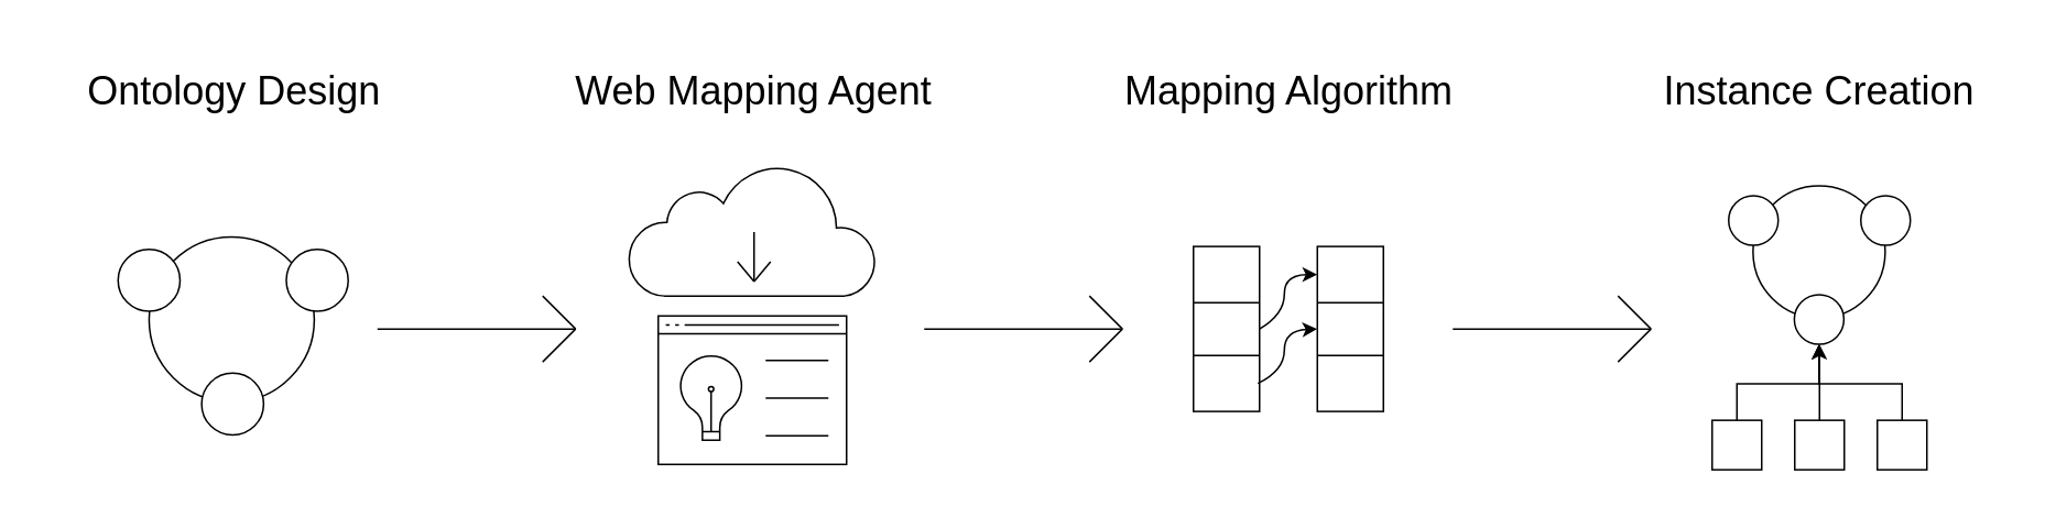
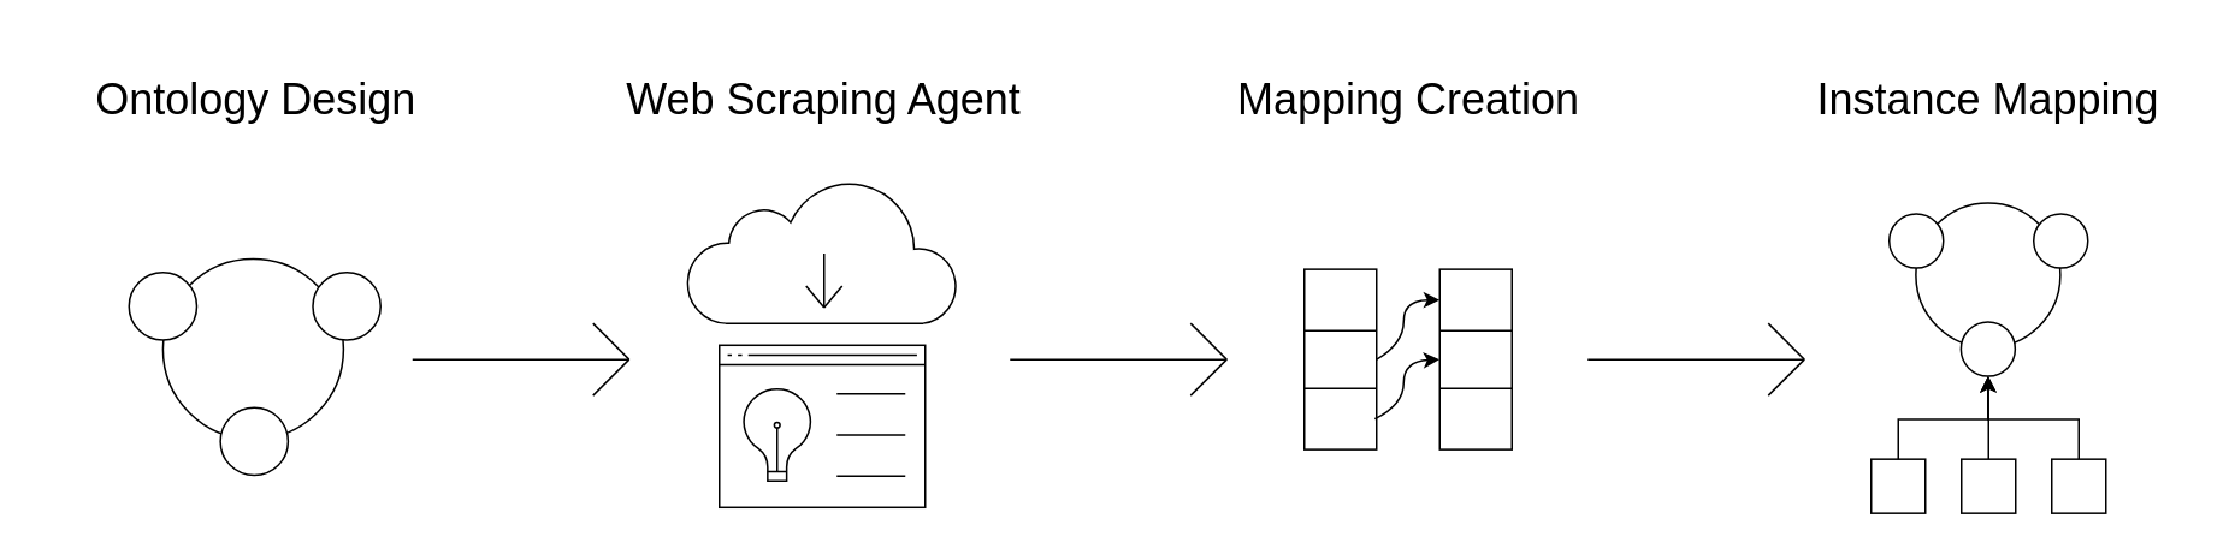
  <mxCell id="0" />
  <mxCell id="1" parent="0" />
  <mxCell id="2" value="" style="group" parent="1" vertex="1" connectable="0"><mxGeometry x="722" y="148.75" width="115" height="100" as="geometry" /></mxCell>
  <mxCell id="3" value="" style="strokeWidth=1;html=1;shape=mxgraph.lean_mapping.buffer_or_safety_stock;" parent="2" vertex="1"><mxGeometry width="40" height="100" as="geometry" /></mxCell>
  <mxCell id="4" value="" style="strokeWidth=1;html=1;shape=mxgraph.lean_mapping.buffer_or_safety_stock;" parent="2" vertex="1"><mxGeometry x="75" width="40" height="100" as="geometry" /></mxCell>
  <mxCell id="5" value="" style="curved=1;endArrow=classic;html=1;entryX=0;entryY=0.17;entryDx=0;entryDy=0;entryPerimeter=0;exitX=1;exitY=0.5;exitDx=0;exitDy=0;" parent="2" source="3" target="4" edge="1"><mxGeometry width="50" height="50" relative="1" as="geometry"><mxPoint x="40" y="42" as="sourcePoint" /><mxPoint x="75" y="11" as="targetPoint" /><Array as="points"><mxPoint x="55" y="41" /><mxPoint x="55" y="17" /></Array></mxGeometry></mxCell>
  <mxCell id="6" value="" style="curved=1;endArrow=classic;html=1;entryX=0;entryY=0.5;entryDx=0;entryDy=0;exitX=0.975;exitY=0.83;exitDx=0;exitDy=0;exitPerimeter=0;" parent="2" source="3" target="4" edge="1"><mxGeometry width="50" height="50" relative="1" as="geometry"><mxPoint x="40" y="84" as="sourcePoint" /><mxPoint x="75" y="51" as="targetPoint" /><Array as="points"><mxPoint x="55" y="75" /><mxPoint x="55" y="51" /></Array></mxGeometry></mxCell>
  <mxCell id="7" value="" style="group" parent="1" vertex="1" connectable="0"><mxGeometry x="1036" y="112" width="130" height="172.11" as="geometry" /></mxCell>
  <mxCell id="8" value="" style="whiteSpace=wrap;html=1;aspect=fixed;" parent="7" vertex="1"><mxGeometry y="142.11" width="30" height="30" as="geometry" /></mxCell>
  <mxCell id="9" value="" style="group" parent="7" vertex="1" connectable="0"><mxGeometry x="10" width="110" height="96" as="geometry" /></mxCell>
  <mxCell id="10" value="" style="ellipse;whiteSpace=wrap;html=1;aspect=fixed;" parent="9" vertex="1"><mxGeometry x="14.75" width="80" height="80" as="geometry" /></mxCell>
  <mxCell id="11" value="" style="ellipse;whiteSpace=wrap;html=1;aspect=fixed;" parent="9" vertex="1"><mxGeometry x="39.75" y="66" width="30" height="30" as="geometry" /></mxCell>
  <mxCell id="12" value="" style="ellipse;whiteSpace=wrap;html=1;aspect=fixed;" parent="9" vertex="1"><mxGeometry x="80" y="6" width="30" height="30" as="geometry" /></mxCell>
  <mxCell id="13" value="" style="ellipse;whiteSpace=wrap;html=1;aspect=fixed;" parent="9" vertex="1"><mxGeometry y="6" width="30" height="30" as="geometry" /></mxCell>
  <mxCell id="14" style="edgeStyle=orthogonalEdgeStyle;rounded=0;orthogonalLoop=1;jettySize=auto;html=1;exitX=0.5;exitY=0;exitDx=0;exitDy=0;entryX=0.5;entryY=1;entryDx=0;entryDy=0;" parent="7" source="8" target="11" edge="1"><mxGeometry relative="1" as="geometry"><Array as="points"><mxPoint x="15" y="120" /><mxPoint x="65" y="120" /></Array></mxGeometry></mxCell>
  <mxCell id="15" style="edgeStyle=orthogonalEdgeStyle;rounded=0;orthogonalLoop=1;jettySize=auto;html=1;exitX=0.5;exitY=0;exitDx=0;exitDy=0;" parent="7" source="16" target="11" edge="1"><mxGeometry relative="1" as="geometry" /></mxCell>
  <mxCell id="16" value="" style="whiteSpace=wrap;html=1;aspect=fixed;" parent="7" vertex="1"><mxGeometry x="50" y="142.11" width="30" height="30" as="geometry" /></mxCell>
  <mxCell id="17" style="edgeStyle=orthogonalEdgeStyle;rounded=0;orthogonalLoop=1;jettySize=auto;html=1;entryX=0.5;entryY=1;entryDx=0;entryDy=0;" parent="7" source="18" target="11" edge="1"><mxGeometry relative="1" as="geometry"><Array as="points"><mxPoint x="115" y="120" /><mxPoint x="65" y="120" /></Array></mxGeometry></mxCell>
  <mxCell id="18" value="" style="whiteSpace=wrap;html=1;aspect=fixed;" parent="7" vertex="1"><mxGeometry x="100" y="142.11" width="30" height="30" as="geometry" /></mxCell>
  <mxCell id="19" value="" style="html=1;verticalLabelPosition=bottom;align=center;labelBackgroundColor=#ffffff;verticalAlign=top;strokeWidth=1;shadow=0;dashed=0;shape=mxgraph.ios7.icons.cloud;sketch=0;" parent="1" vertex="1"><mxGeometry x="380" y="98.75" width="150" height="80" as="geometry" /></mxCell>
  <mxCell id="20" value="" style="html=1;verticalLabelPosition=bottom;align=center;labelBackgroundColor=#ffffff;verticalAlign=top;strokeWidth=1;shadow=0;dashed=0;shape=mxgraph.ios7.icons.window;sketch=0;" parent="1" vertex="1"><mxGeometry x="398" y="190.86" width="114" height="90" as="geometry" /></mxCell>
  <mxCell id="21" value="" style="html=1;verticalLabelPosition=bottom;align=center;labelBackgroundColor=#ffffff;verticalAlign=top;strokeWidth=1;shadow=0;dashed=0;shape=mxgraph.ios7.icons.most_viewed;pointerEvents=1;sketch=0;" parent="1" vertex="1"><mxGeometry x="450" y="211.75" width="51" height="57.89" as="geometry" /></mxCell>
  <mxCell id="22" value="" style="html=1;verticalLabelPosition=bottom;align=center;labelBackgroundColor=#ffffff;verticalAlign=top;strokeWidth=1;shadow=0;dashed=0;shape=mxgraph.ios7.icons.lightbulb;sketch=0;" parent="1" vertex="1"><mxGeometry x="410" y="215.19" width="40" height="51" as="geometry" /></mxCell>
  <mxCell id="23" value="" style="group" parent="1" vertex="1" connectable="0"><mxGeometry x="71" y="143" width="140" height="120" as="geometry" /></mxCell>
  <mxCell id="24" value="" style="ellipse;whiteSpace=wrap;html=1;aspect=fixed;" parent="23" vertex="1"><mxGeometry x="18.773" width="100" height="100" as="geometry" /></mxCell>
  <mxCell id="25" value="" style="ellipse;whiteSpace=wrap;html=1;aspect=fixed;" parent="23" vertex="1"><mxGeometry x="50.591" y="82.5" width="37.5" height="37.5" as="geometry" /></mxCell>
  <mxCell id="26" value="" style="ellipse;whiteSpace=wrap;html=1;aspect=fixed;" parent="23" vertex="1"><mxGeometry x="101.818" y="7.5" width="37.5" height="37.5" as="geometry" /></mxCell>
  <mxCell id="27" value="" style="ellipse;whiteSpace=wrap;html=1;aspect=fixed;" parent="23" vertex="1"><mxGeometry y="7.5" width="37.5" height="37.5" as="geometry" /></mxCell>
  <mxCell id="28" value="" style="group" parent="1" vertex="1" connectable="0"><mxGeometry x="559" y="178.75" width="120" height="40" as="geometry" /></mxCell>
  <mxCell id="29" value="" style="endArrow=none;html=1;" parent="28" edge="1"><mxGeometry width="50" height="50" relative="1" as="geometry"><mxPoint y="20" as="sourcePoint" /><mxPoint x="120" y="20" as="targetPoint" /></mxGeometry></mxCell>
  <mxCell id="30" value="" style="endArrow=none;html=1;" parent="28" edge="1"><mxGeometry width="50" height="50" relative="1" as="geometry"><mxPoint x="100" y="40" as="sourcePoint" /><mxPoint x="120" y="20" as="targetPoint" /></mxGeometry></mxCell>
  <mxCell id="31" value="" style="endArrow=none;html=1;" parent="28" edge="1"><mxGeometry width="50" height="50" relative="1" as="geometry"><mxPoint x="120" y="20" as="sourcePoint" /><mxPoint x="100" as="targetPoint" /></mxGeometry></mxCell>
  <mxCell id="32" value="" style="group" parent="28" vertex="1" connectable="0"><mxGeometry x="-331" width="120" height="40" as="geometry" /></mxCell>
  <mxCell id="33" value="" style="endArrow=none;html=1;" parent="32" edge="1"><mxGeometry width="50" height="50" relative="1" as="geometry"><mxPoint y="20" as="sourcePoint" /><mxPoint x="120" y="20" as="targetPoint" /></mxGeometry></mxCell>
  <mxCell id="34" value="" style="endArrow=none;html=1;" parent="32" edge="1"><mxGeometry width="50" height="50" relative="1" as="geometry"><mxPoint x="100" y="40" as="sourcePoint" /><mxPoint x="120" y="20" as="targetPoint" /></mxGeometry></mxCell>
  <mxCell id="35" value="" style="endArrow=none;html=1;" parent="32" edge="1"><mxGeometry width="50" height="50" relative="1" as="geometry"><mxPoint x="120" y="20" as="sourcePoint" /><mxPoint x="100" as="targetPoint" /></mxGeometry></mxCell>
  <mxCell id="36" value="" style="group" parent="1" vertex="1" connectable="0"><mxGeometry x="879" y="178.75" width="120" height="40" as="geometry" /></mxCell>
  <mxCell id="37" value="" style="endArrow=none;html=1;" parent="36" edge="1"><mxGeometry width="50" height="50" relative="1" as="geometry"><mxPoint y="20" as="sourcePoint" /><mxPoint x="120" y="20" as="targetPoint" /></mxGeometry></mxCell>
  <mxCell id="38" value="" style="endArrow=none;html=1;" parent="36" edge="1"><mxGeometry width="50" height="50" relative="1" as="geometry"><mxPoint x="100" y="40" as="sourcePoint" /><mxPoint x="120" y="20" as="targetPoint" /></mxGeometry></mxCell>
  <mxCell id="39" value="" style="endArrow=none;html=1;" parent="36" edge="1"><mxGeometry width="50" height="50" relative="1" as="geometry"><mxPoint x="120" y="20" as="sourcePoint" /><mxPoint x="100" as="targetPoint" /></mxGeometry></mxCell>
  <mxCell id="40" value="" style="group" parent="1" vertex="1" connectable="0"><mxGeometry x="446" y="140" width="20" height="30" as="geometry" /></mxCell>
  <mxCell id="41" value="" style="endArrow=none;html=1;" parent="40" edge="1"><mxGeometry x="-20" y="-18" width="25" height="30" as="geometry"><mxPoint x="10" as="sourcePoint" /><mxPoint x="10" y="30" as="targetPoint" /></mxGeometry></mxCell>
  <mxCell id="42" value="" style="endArrow=none;html=1;" parent="40" edge="1"><mxGeometry x="-20" y="-18" width="25" height="30" as="geometry"><mxPoint y="18" as="sourcePoint" /><mxPoint x="10" y="30" as="targetPoint" /></mxGeometry></mxCell>
  <mxCell id="43" value="" style="endArrow=none;html=1;" parent="40" edge="1"><mxGeometry x="-20" y="-18" width="25" height="30" as="geometry"><mxPoint x="10" y="30" as="sourcePoint" /><mxPoint x="20" y="18" as="targetPoint" /></mxGeometry></mxCell>
  <mxCell id="44" value="Ontology Design" style="text;html=1;strokeColor=none;fillColor=none;align=center;verticalAlign=middle;whiteSpace=wrap;rounded=0;labelBackgroundColor=#FFFFFF;sketch=0;fontSize=24;" parent="1" vertex="1"><mxGeometry x="20.5" y="20" width="241" height="70" as="geometry" /></mxCell>
- <mxCell id="45" value="Web Mapping Agent" style="text;html=1;strokeColor=none;fillColor=none;align=center;verticalAlign=middle;whiteSpace=wrap;rounded=0;labelBackgroundColor=#FFFFFF;sketch=0;fontSize=24;" parent="1" vertex="1"><mxGeometry x="324" y="20" width="264" height="70" as="geometry" /></mxCell>
- <mxCell id="46" value="&lt;font style=&quot;font-size: 24px&quot;&gt;Mapping Algorithm&lt;br&gt;&lt;/font&gt;" style="text;html=1;strokeColor=none;fillColor=none;align=center;verticalAlign=middle;whiteSpace=wrap;rounded=0;labelBackgroundColor=#FFFFFF;sketch=0;fontSize=24;" parent="1" vertex="1"><mxGeometry x="664.5" y="20" width="230" height="70" as="geometry" /></mxCell>
- <mxCell id="47" value="Instance Creation" style="text;html=1;strokeColor=none;fillColor=none;align=center;verticalAlign=middle;whiteSpace=wrap;rounded=0;labelBackgroundColor=#FFFFFF;sketch=0;fontSize=24;" parent="1" vertex="1"><mxGeometry x="986" y="20" width="230" height="70" as="geometry" /></mxCell>
+ <mxCell id="45" value="Web Scraping Agent" style="text;html=1;strokeColor=none;fillColor=none;align=center;verticalAlign=middle;whiteSpace=wrap;rounded=0;labelBackgroundColor=#FFFFFF;sketch=0;fontSize=24;" parent="1" vertex="1"><mxGeometry x="324" y="20" width="264" height="70" as="geometry" /></mxCell>
+ <mxCell id="46" value="&lt;font style=&quot;font-size: 24px&quot;&gt;Mapping Creation&lt;br&gt;&lt;/font&gt;" style="text;html=1;strokeColor=none;fillColor=none;align=center;verticalAlign=middle;whiteSpace=wrap;rounded=0;labelBackgroundColor=#FFFFFF;sketch=0;fontSize=24;" parent="1" vertex="1"><mxGeometry x="664.5" y="20" width="230" height="70" as="geometry" /></mxCell>
+ <mxCell id="47" value="Instance Mapping" style="text;html=1;strokeColor=none;fillColor=none;align=center;verticalAlign=middle;whiteSpace=wrap;rounded=0;labelBackgroundColor=#FFFFFF;sketch=0;fontSize=24;" parent="1" vertex="1"><mxGeometry x="986" y="20" width="230" height="70" as="geometry" /></mxCell>
